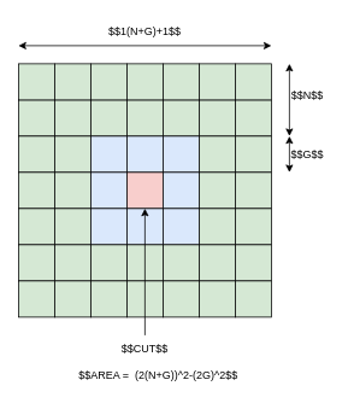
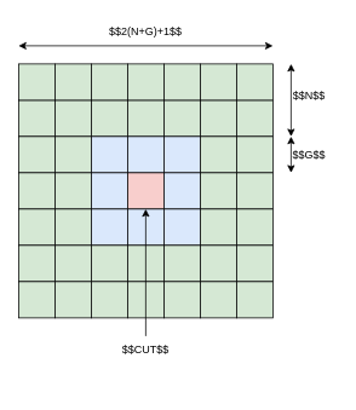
  <mxCell id="0" />
  <mxCell id="1" parent="0" />
  <mxCell id="2" value="" style="whiteSpace=wrap;html=1;aspect=fixed;fillColor=#d5e8d4;strokeColor=#000000;" vertex="1" parent="1"><mxGeometry x="20" y="110" width="40" height="40" as="geometry" /></mxCell>
  <mxCell id="3" value="" style="whiteSpace=wrap;html=1;aspect=fixed;fillColor=#d5e8d4;strokeColor=#000000;" vertex="1" parent="1"><mxGeometry x="60" y="110" width="40" height="40" as="geometry" /></mxCell>
  <mxCell id="4" value="" style="whiteSpace=wrap;html=1;aspect=fixed;fillColor=#d5e8d4;strokeColor=#000000;" vertex="1" parent="1"><mxGeometry x="100" y="110" width="40" height="40" as="geometry" /></mxCell>
  <mxCell id="5" value="" style="whiteSpace=wrap;html=1;aspect=fixed;fillColor=#d5e8d4;strokeColor=#000000;" vertex="1" parent="1"><mxGeometry x="140" y="110" width="40" height="40" as="geometry" /></mxCell>
  <mxCell id="6" value="" style="whiteSpace=wrap;html=1;aspect=fixed;fillColor=#d5e8d4;strokeColor=#000000;" vertex="1" parent="1"><mxGeometry x="20" y="150" width="40" height="40" as="geometry" /></mxCell>
  <mxCell id="7" value="" style="whiteSpace=wrap;html=1;aspect=fixed;fillColor=#d5e8d4;strokeColor=#000000;" vertex="1" parent="1"><mxGeometry x="60" y="150" width="40" height="40" as="geometry" /></mxCell>
  <mxCell id="8" value="" style="whiteSpace=wrap;html=1;aspect=fixed;fillColor=#dae8fc;strokeColor=#000000;" vertex="1" parent="1"><mxGeometry x="100" y="150" width="40" height="40" as="geometry" /></mxCell>
  <mxCell id="9" value="" style="whiteSpace=wrap;html=1;aspect=fixed;fillColor=#dae8fc;strokeColor=#000000;" vertex="1" parent="1"><mxGeometry x="140" y="150" width="40" height="40" as="geometry" /></mxCell>
  <mxCell id="10" value="" style="whiteSpace=wrap;html=1;aspect=fixed;fillColor=#d5e8d4;strokeColor=#000000;" vertex="1" parent="1"><mxGeometry x="180" y="110" width="40" height="40" as="geometry" /></mxCell>
  <mxCell id="11" value="" style="whiteSpace=wrap;html=1;aspect=fixed;fillColor=#d5e8d4;strokeColor=#000000;" vertex="1" parent="1"><mxGeometry x="220" y="110" width="40" height="40" as="geometry" /></mxCell>
  <mxCell id="12" value="" style="whiteSpace=wrap;html=1;aspect=fixed;fillColor=#d5e8d4;strokeColor=#000000;" vertex="1" parent="1"><mxGeometry x="260" y="110" width="40" height="40" as="geometry" /></mxCell>
  <mxCell id="13" value="" style="whiteSpace=wrap;html=1;aspect=fixed;fillColor=#dae8fc;strokeColor=#000000;" vertex="1" parent="1"><mxGeometry x="180" y="150" width="40" height="40" as="geometry" /></mxCell>
  <mxCell id="14" value="" style="whiteSpace=wrap;html=1;aspect=fixed;fillColor=#d5e8d4;strokeColor=#000000;" vertex="1" parent="1"><mxGeometry x="220" y="150" width="40" height="40" as="geometry" /></mxCell>
  <mxCell id="15" value="" style="whiteSpace=wrap;html=1;aspect=fixed;fillColor=#d5e8d4;strokeColor=#000000;" vertex="1" parent="1"><mxGeometry x="260" y="150" width="40" height="40" as="geometry" /></mxCell>
  <mxCell id="16" value="" style="whiteSpace=wrap;html=1;aspect=fixed;fillColor=#d5e8d4;strokeColor=#000000;" vertex="1" parent="1"><mxGeometry x="20" y="190" width="40" height="40" as="geometry" /></mxCell>
  <mxCell id="17" value="" style="whiteSpace=wrap;html=1;aspect=fixed;fillColor=#d5e8d4;strokeColor=#000000;" vertex="1" parent="1"><mxGeometry x="60" y="190" width="40" height="40" as="geometry" /></mxCell>
  <mxCell id="18" value="" style="whiteSpace=wrap;html=1;aspect=fixed;fillColor=#dae8fc;strokeColor=#000000;" vertex="1" parent="1"><mxGeometry x="100" y="190" width="40" height="40" as="geometry" /></mxCell>
  <mxCell id="19" value="" style="whiteSpace=wrap;html=1;aspect=fixed;fillColor=#f8cecc;strokeColor=#000000;" vertex="1" parent="1"><mxGeometry x="140" y="190" width="40" height="40" as="geometry" /></mxCell>
  <mxCell id="20" value="" style="whiteSpace=wrap;html=1;aspect=fixed;fillColor=#d5e8d4;strokeColor=#000000;" vertex="1" parent="1"><mxGeometry x="20" y="230" width="40" height="40" as="geometry" /></mxCell>
  <mxCell id="21" value="" style="whiteSpace=wrap;html=1;aspect=fixed;fillColor=#d5e8d4;strokeColor=#000000;" vertex="1" parent="1"><mxGeometry x="60" y="230" width="40" height="40" as="geometry" /></mxCell>
  <mxCell id="22" value="" style="whiteSpace=wrap;html=1;aspect=fixed;fillColor=#dae8fc;strokeColor=#000000;" vertex="1" parent="1"><mxGeometry x="100" y="230" width="40" height="40" as="geometry" /></mxCell>
  <mxCell id="23" value="" style="whiteSpace=wrap;html=1;aspect=fixed;fillColor=#dae8fc;strokeColor=#000000;" vertex="1" parent="1"><mxGeometry x="140" y="230" width="40" height="40" as="geometry" /></mxCell>
  <mxCell id="24" value="" style="whiteSpace=wrap;html=1;aspect=fixed;fillColor=#dae8fc;strokeColor=#000000;" vertex="1" parent="1"><mxGeometry x="180" y="190" width="40" height="40" as="geometry" /></mxCell>
  <mxCell id="25" value="" style="whiteSpace=wrap;html=1;aspect=fixed;fillColor=#d5e8d4;strokeColor=#000000;" vertex="1" parent="1"><mxGeometry x="220" y="190" width="40" height="40" as="geometry" /></mxCell>
  <mxCell id="26" value="" style="whiteSpace=wrap;html=1;aspect=fixed;fillColor=#d5e8d4;strokeColor=#000000;" vertex="1" parent="1"><mxGeometry x="260" y="190" width="40" height="40" as="geometry" /></mxCell>
  <mxCell id="27" value="" style="whiteSpace=wrap;html=1;aspect=fixed;fillColor=#dae8fc;strokeColor=#000000;" vertex="1" parent="1"><mxGeometry x="180" y="230" width="40" height="40" as="geometry" /></mxCell>
  <mxCell id="28" value="" style="whiteSpace=wrap;html=1;aspect=fixed;fillColor=#d5e8d4;strokeColor=#000000;" vertex="1" parent="1"><mxGeometry x="220" y="230" width="40" height="40" as="geometry" /></mxCell>
  <mxCell id="29" value="" style="whiteSpace=wrap;html=1;aspect=fixed;fillColor=#d5e8d4;strokeColor=#000000;" vertex="1" parent="1"><mxGeometry x="260" y="230" width="40" height="40" as="geometry" /></mxCell>
  <mxCell id="30" value="" style="whiteSpace=wrap;html=1;aspect=fixed;fillColor=#d5e8d4;strokeColor=#000000;" vertex="1" parent="1"><mxGeometry x="20" y="270" width="40" height="40" as="geometry" /></mxCell>
  <mxCell id="31" value="" style="whiteSpace=wrap;html=1;aspect=fixed;fillColor=#d5e8d4;strokeColor=#000000;" vertex="1" parent="1"><mxGeometry x="60" y="270" width="40" height="40" as="geometry" /></mxCell>
  <mxCell id="32" value="" style="whiteSpace=wrap;html=1;aspect=fixed;fillColor=#d5e8d4;strokeColor=#000000;" vertex="1" parent="1"><mxGeometry x="100" y="270" width="40" height="40" as="geometry" /></mxCell>
  <mxCell id="33" value="" style="whiteSpace=wrap;html=1;aspect=fixed;fillColor=#d5e8d4;strokeColor=#000000;" vertex="1" parent="1"><mxGeometry x="140" y="270" width="40" height="40" as="geometry" /></mxCell>
  <mxCell id="34" value="" style="whiteSpace=wrap;html=1;aspect=fixed;fillColor=#d5e8d4;strokeColor=#000000;" vertex="1" parent="1"><mxGeometry x="180" y="270" width="40" height="40" as="geometry" /></mxCell>
  <mxCell id="35" value="" style="whiteSpace=wrap;html=1;aspect=fixed;fillColor=#d5e8d4;strokeColor=#000000;" vertex="1" parent="1"><mxGeometry x="220" y="270" width="40" height="40" as="geometry" /></mxCell>
  <mxCell id="36" value="" style="whiteSpace=wrap;html=1;aspect=fixed;fillColor=#d5e8d4;strokeColor=#000000;" vertex="1" parent="1"><mxGeometry x="260" y="270" width="40" height="40" as="geometry" /></mxCell>
  <mxCell id="37" value="" style="whiteSpace=wrap;html=1;aspect=fixed;fillColor=#d5e8d4;strokeColor=#000000;" vertex="1" parent="1"><mxGeometry x="20" y="70" width="40" height="40" as="geometry" /></mxCell>
  <mxCell id="38" value="" style="whiteSpace=wrap;html=1;aspect=fixed;fillColor=#d5e8d4;strokeColor=#000000;" vertex="1" parent="1"><mxGeometry x="60" y="70" width="40" height="40" as="geometry" /></mxCell>
  <mxCell id="39" value="" style="whiteSpace=wrap;html=1;aspect=fixed;fillColor=#d5e8d4;strokeColor=#000000;" vertex="1" parent="1"><mxGeometry x="100" y="70" width="40" height="40" as="geometry" /></mxCell>
  <mxCell id="40" value="" style="whiteSpace=wrap;html=1;aspect=fixed;fillColor=#d5e8d4;strokeColor=#000000;" vertex="1" parent="1"><mxGeometry x="140" y="70" width="40" height="40" as="geometry" /></mxCell>
  <mxCell id="41" value="" style="whiteSpace=wrap;html=1;aspect=fixed;fillColor=#d5e8d4;strokeColor=#000000;" vertex="1" parent="1"><mxGeometry x="180" y="70" width="40" height="40" as="geometry" /></mxCell>
  <mxCell id="42" value="" style="whiteSpace=wrap;html=1;aspect=fixed;fillColor=#d5e8d4;strokeColor=#000000;" vertex="1" parent="1"><mxGeometry x="220" y="70" width="40" height="40" as="geometry" /></mxCell>
  <mxCell id="43" value="" style="whiteSpace=wrap;html=1;aspect=fixed;fillColor=#d5e8d4;strokeColor=#000000;" vertex="1" parent="1"><mxGeometry x="260" y="70" width="40" height="40" as="geometry" /></mxCell>
  <mxCell id="44" value="" style="whiteSpace=wrap;html=1;aspect=fixed;fillColor=#d5e8d4;strokeColor=#000000;" vertex="1" parent="1"><mxGeometry x="20" y="310" width="40" height="40" as="geometry" /></mxCell>
  <mxCell id="45" value="" style="whiteSpace=wrap;html=1;aspect=fixed;fillColor=#d5e8d4;strokeColor=#000000;" vertex="1" parent="1"><mxGeometry x="60" y="310" width="40" height="40" as="geometry" /></mxCell>
  <mxCell id="46" value="" style="whiteSpace=wrap;html=1;aspect=fixed;fillColor=#d5e8d4;strokeColor=#000000;" vertex="1" parent="1"><mxGeometry x="100" y="310" width="40" height="40" as="geometry" /></mxCell>
  <mxCell id="47" value="" style="whiteSpace=wrap;html=1;aspect=fixed;fillColor=#d5e8d4;strokeColor=#000000;" vertex="1" parent="1"><mxGeometry x="140" y="310" width="40" height="40" as="geometry" /></mxCell>
  <mxCell id="48" value="" style="whiteSpace=wrap;html=1;aspect=fixed;fillColor=#d5e8d4;strokeColor=#000000;" vertex="1" parent="1"><mxGeometry x="180" y="310" width="40" height="40" as="geometry" /></mxCell>
  <mxCell id="49" value="" style="whiteSpace=wrap;html=1;aspect=fixed;fillColor=#d5e8d4;strokeColor=#000000;" vertex="1" parent="1"><mxGeometry x="220" y="310" width="40" height="40" as="geometry" /></mxCell>
  <mxCell id="50" value="" style="whiteSpace=wrap;html=1;aspect=fixed;fillColor=#d5e8d4;strokeColor=#000000;" vertex="1" parent="1"><mxGeometry x="260" y="310" width="40" height="40" as="geometry" /></mxCell>
  <mxCell id="51" value="" style="endArrow=classic;startArrow=classic;html=1;rounded=0;" edge="1" parent="1"><mxGeometry width="50" height="50" relative="1" as="geometry"><mxPoint x="320" y="150" as="sourcePoint" /><mxPoint x="320" y="70" as="targetPoint" /></mxGeometry></mxCell>
  <mxCell id="52" value="" style="endArrow=classic;startArrow=classic;html=1;rounded=0;" edge="1" parent="1"><mxGeometry width="50" height="50" relative="1" as="geometry"><mxPoint x="320" y="190" as="sourcePoint" /><mxPoint x="320" y="150" as="targetPoint" /></mxGeometry></mxCell>
  <mxCell id="53" value="" style="endArrow=classic;startArrow=classic;html=1;rounded=0;" edge="1" parent="1"><mxGeometry width="50" height="50" relative="1" as="geometry"><mxPoint x="20" y="50" as="sourcePoint" /><mxPoint x="300" y="50" as="targetPoint" /></mxGeometry></mxCell>
  <mxCell id="54" value="" style="endArrow=classic;html=1;rounded=0;entryX=0.5;entryY=0;entryDx=0;entryDy=0;" edge="1" parent="1" target="23"><mxGeometry width="50" height="50" relative="1" as="geometry"><mxPoint x="160" y="370" as="sourcePoint" /><mxPoint x="200" y="450" as="targetPoint" /></mxGeometry></mxCell>
  <mxCell id="55" value="$$CUT$$" style="text;html=1;strokeColor=none;fillColor=none;align=center;verticalAlign=middle;whiteSpace=wrap;rounded=0;" vertex="1" parent="1"><mxGeometry x="130" y="370" width="60" height="30" as="geometry" /></mxCell>
- <mxCell id="56" value="$$1(N+G)+1$$" style="text;html=1;strokeColor=none;fillColor=none;align=center;verticalAlign=middle;whiteSpace=wrap;rounded=0;" vertex="1" parent="1"><mxGeometry x="130" y="20" width="60" height="30" as="geometry" /></mxCell>
+ <mxCell id="56" value="$$2(N+G)+1$$" style="text;html=1;strokeColor=none;fillColor=none;align=center;verticalAlign=middle;whiteSpace=wrap;rounded=0;" vertex="1" parent="1"><mxGeometry x="130" y="20" width="60" height="30" as="geometry" /></mxCell>
  <mxCell id="57" value="$$N$$" style="text;html=1;strokeColor=none;fillColor=none;align=center;verticalAlign=middle;whiteSpace=wrap;rounded=0;" vertex="1" parent="1"><mxGeometry x="310" y="90" width="60" height="30" as="geometry" /></mxCell>
  <mxCell id="58" value="$$G$$" style="text;html=1;strokeColor=none;fillColor=none;align=center;verticalAlign=middle;whiteSpace=wrap;rounded=0;" vertex="1" parent="1"><mxGeometry x="310" y="155" width="60" height="30" as="geometry" /></mxCell>
- <mxCell id="59" value="$$AREA =&amp;nbsp; (2(N+G))^2-(2G)^2$$" style="text;html=1;strokeColor=none;fillColor=none;align=center;verticalAlign=middle;whiteSpace=wrap;rounded=0;" vertex="1" parent="1"><mxGeometry x="20" y="400" width="310" height="30" as="geometry" /></mxCell>
